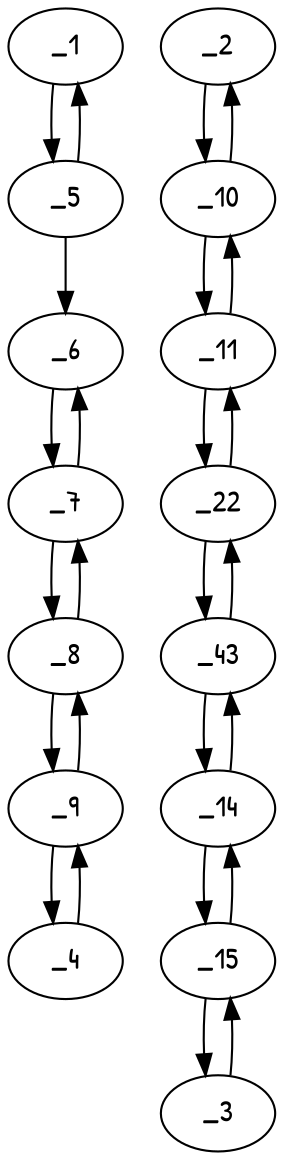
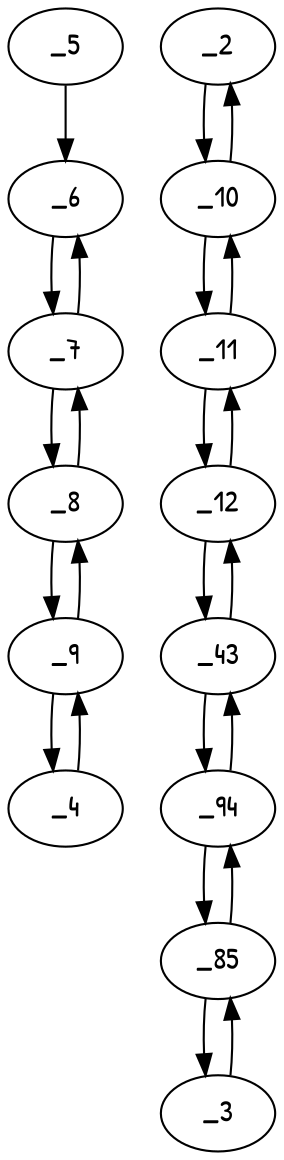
  digraph {
    fontname="Patrick Hand"
    node [fontname="Patrick Hand" x=215.000000 y=138.000000]
    edge [fontname="Patrick Hand"]
-   _1 [x=225.000000 y=112.000000]
    _5 [x=207.000000 y=107.000000]
    _6 [x=203.000000 y=113.000000]
    _7 [y=124.000000]
    _2 [x=63.000000 y=153.000000]
    _10 [x=72.000000 y=141.000000]
    _11 [x=87.000000 y=135.000000]
-   _12 [x=107.000000 y=136.000000 label=_22]
+   _12 [x=107.000000 y=136.000000]
    _3 [x=160.000000 y=161.000000]
-   _15 [x=155.000000 y=147.000000]
-   _14 [x=139.000000 y=142.000000]
+   _15 [x=155.000000 y=147.000000 label=_85]
+   _14 [x=139.000000 y=142.000000 label=_94]
    n12 [label=_43 x=122.000000]
    _4 [y=175.000000]
    _9 [x=217.000000 y=155.000000]
    _8 [x=223.000000]
-   _1 -> _5 [angle=-2.870646 orient=-0.267644]
-   _5 -> _1 [angle=0.270947 orient=0.267644]
    _5 -> _6 [angle=2.158799 orient=0.832050]
    _6 -> _7 [angle=0.741947 orient=0.675725]
    _7 -> _6 [angle=-2.399645 orient=-0.675725]
    _7 -> _8 [angle=1.051650 orient=0.868243]
    _2 -> _10 [angle=-0.927295 orient=-0.800000]
    _10 -> _2 [angle=2.214297 orient=0.800000]
    _10 -> _11 [angle=-0.380506 orient=-0.371391]
    _11 -> _10 [angle=2.761086 orient=0.371391]
    _11 -> _12 [angle=0.049958 orient=0.049938]
    _12 -> _11 [angle=-3.091634 orient=-0.049938]
    _12 -> n12 [angle=0.132552 orient=0.132164]
    _3 -> _15 [angle=-1.913820 orient=-0.941742]
    _15 -> _3 [angle=1.227772 orient=0.941742]
    _15 -> _14 [angle=-2.838708 orient=-0.298275]
    _14 -> _15 [angle=0.302885 orient=0.298275]
    _14 -> n12 [angle=-2.910502 orient=-0.229039]
    n12 -> _12 [angle=-3.009041 orient=-0.132164]
    n12 -> _14 [angle=0.231091 orient=0.229039]
    _4 -> _9 [angle=-1.471128 orient=-0.995037]
    _9 -> _4 [angle=1.670465 orient=0.995037]
    _9 -> _8 [angle=-1.231504 orient=-0.942990]
    _8 -> _7 [angle=-2.089942 orient=-0.868243]
    _8 -> _9 [angle=1.910089 orient=0.942990]
  }
